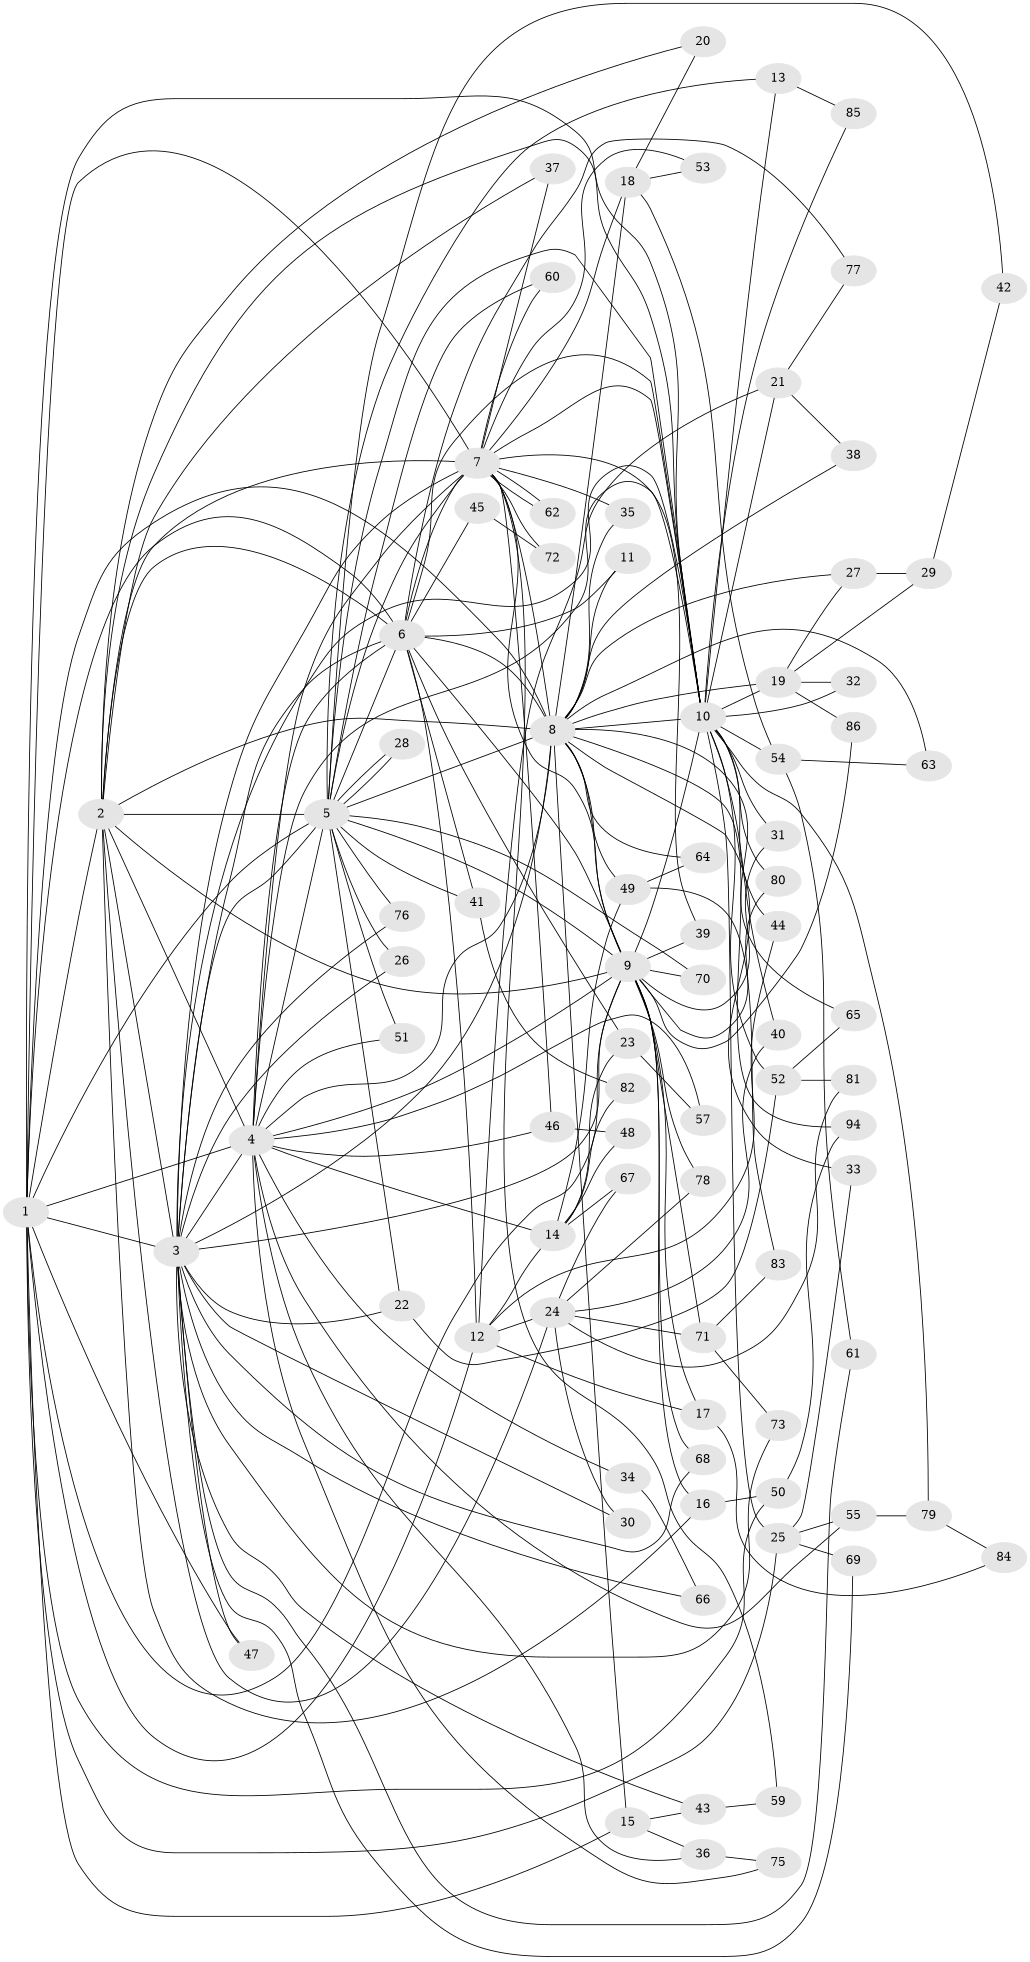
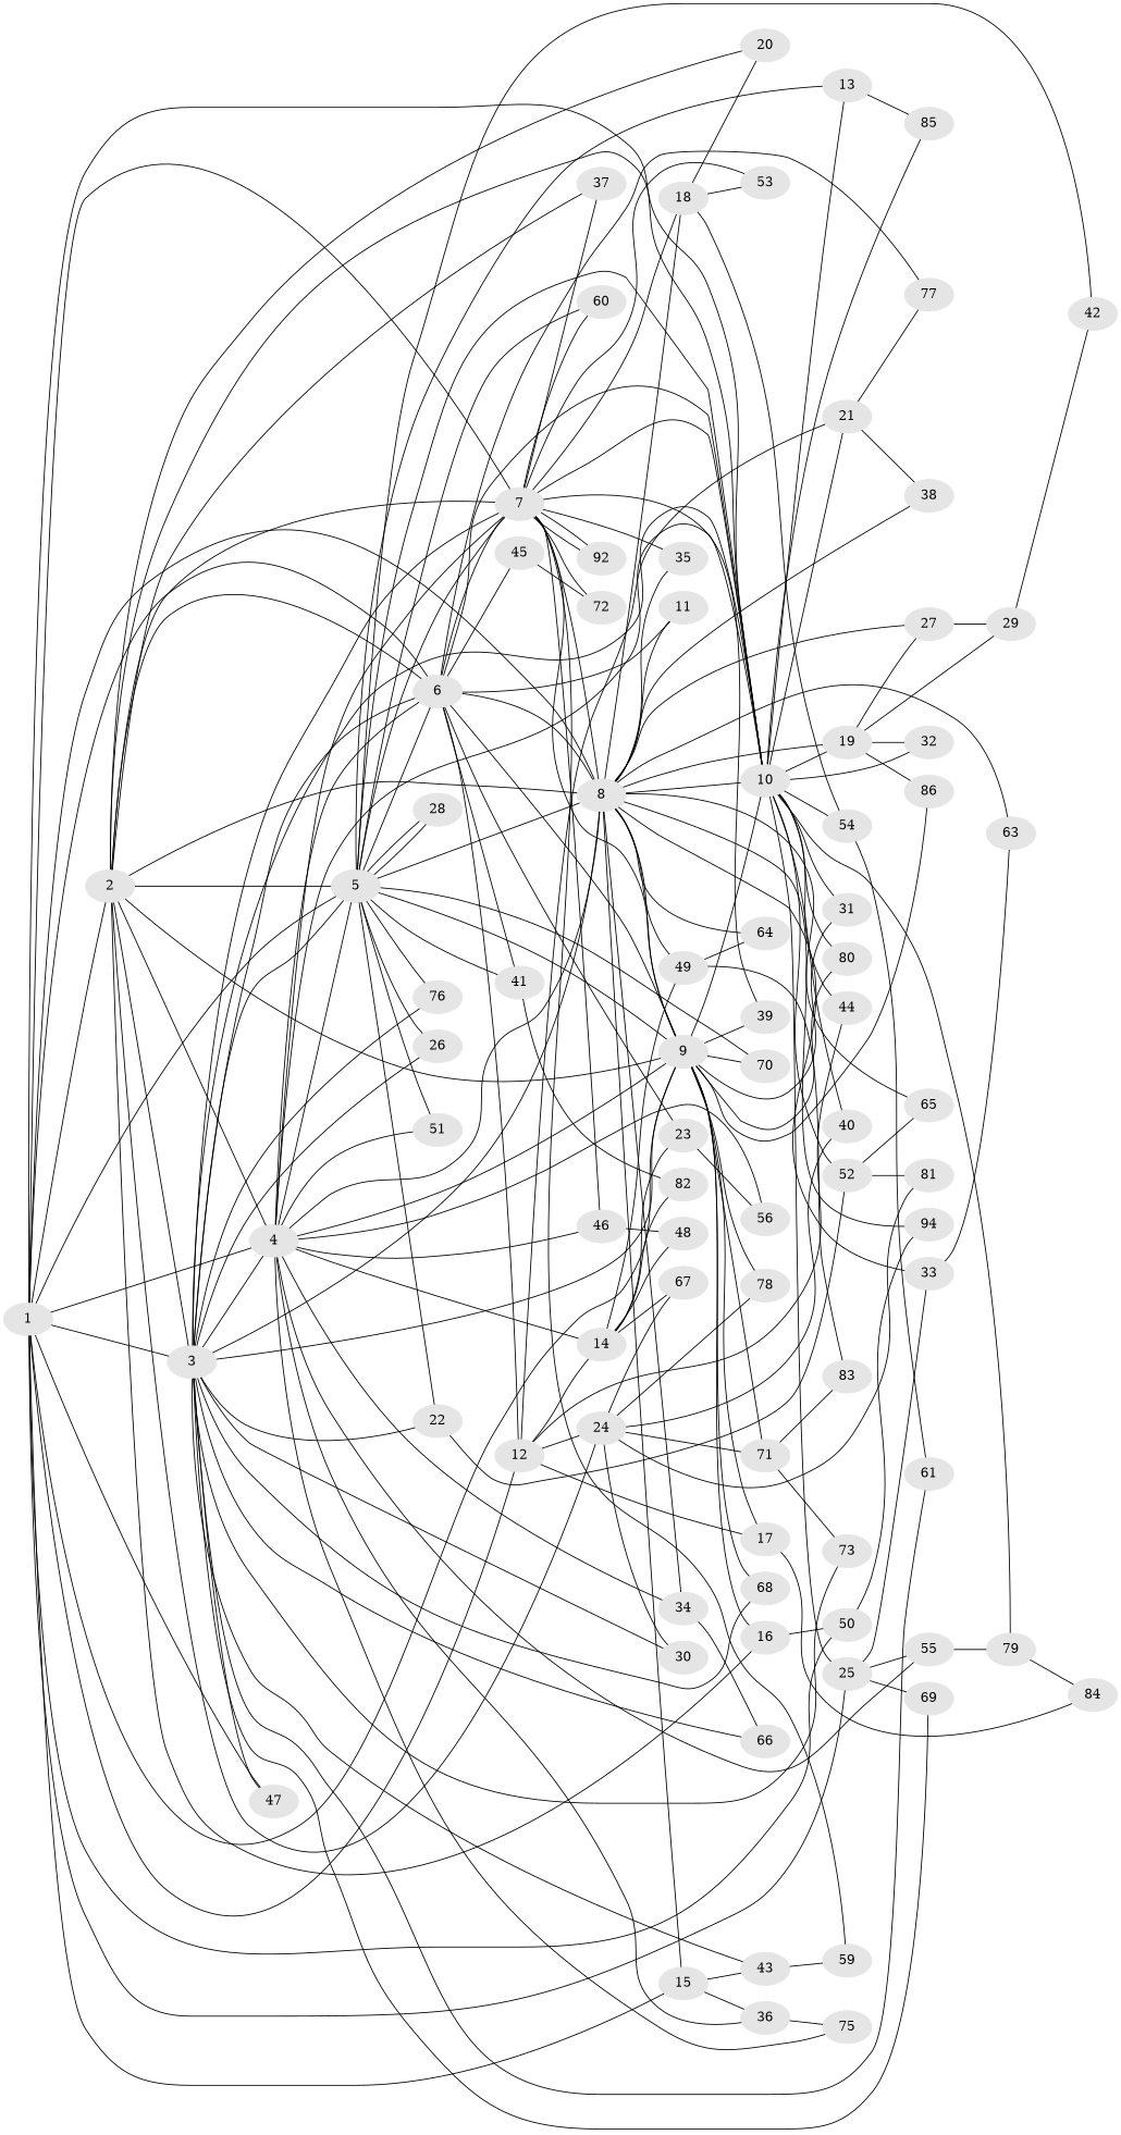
  graph {
    rankdir=LR
    node [color=gray90 style=filled]
    1
    2
    3
    4
    5
    6
    7
    8
    9
    10
    12
    15
    25
    47
    50
    16
    20
    24
    37
    22
    26
    30
    43
    61
    66
    68
    69
    73
    76
    14
    34
    36
    46
    51
    55
-   57
+   57 [label=56]
    75
    13
    28
    41
    42
    60
    70
    11
    23
    45
    77
    18
    35
    39
    53
    59
-   62
+   62 [label=92]
    72
    19
    27
    33
    38
    49
    63
    64
    65
    n63 [label=94]
    17
    31
    71
    78
    80
    86
    21
    32
    40
    44
    52
    54
    79
    85
    67
    81
    48
    82
    29
    83
    84
    1 -- 2
    1 -- 3
    1 -- 4
    1 -- 5
    1 -- 6
    1 -- 7
    1 -- 8
    1 -- 9
    1 -- 10
    1 -- 12
    1 -- 15
    1 -- 25
    1 -- 47
    1 -- 50
    2 -- 3
    2 -- 4
    2 -- 5
    2 -- 6
    2 -- 7
    2 -- 8
    2 -- 9
    2 -- 10
    2 -- 16
    2 -- 20
    2 -- 24
    2 -- 37
    3 -- 4
    3 -- 5
    3 -- 6
    3 -- 7
    3 -- 8
    3 -- 9
    3 -- 10
    3 -- 47
    3 -- 22
    3 -- 26
    3 -- 30
    3 -- 43
    3 -- 61
    3 -- 66
    3 -- 68
    3 -- 69
    3 -- 73
    3 -- 76
    4 -- 5
    4 -- 6
    4 -- 7
    4 -- 8
    4 -- 9
    4 -- 10
    4 -- 14
    4 -- 34
    4 -- 36
    4 -- 46
    4 -- 51
    4 -- 55
    4 -- 57
    4 -- 75
    5 -- 6
    5 -- 7
    5 -- 8
    5 -- 9
    5 -- 10
    5 -- 22
    5 -- 26
    5 -- 76
    5 -- 51
    5 -- 13
    5 -- 28
    5 -- 28
    5 -- 41
    5 -- 42
    5 -- 60
    5 -- 70
    6 -- 7
    6 -- 8
    6 -- 9
    6 -- 10
    6 -- 12
    6 -- 41
    6 -- 11
    6 -- 23
    6 -- 45
    6 -- 77
    7 -- 8
    7 -- 9
    7 -- 10
    7 -- 37
    7 -- 46
    7 -- 60
    7 -- 18
    7 -- 35
    7 -- 39
    7 -- 53
    7 -- 59
    7 -- 62
    7 -- 62
    7 -- 72
    8 -- 9
    8 -- 10
    8 -- 15
+   8 -- 34
    8 -- 11
    8 -- 18
    8 -- 35
    8 -- 19
    8 -- 27
    8 -- 33
    8 -- 38
    8 -- 49
    8 -- 63
    8 -- 64
    8 -- 65
    8 -- n63
    9 -- 10
    9 -- 16
    9 -- 68
    9 -- 70
    9 -- 39
    9 -- 17
    9 -- 31
    9 -- 71
    9 -- 78
    9 -- 80
    9 -- 86
    10 -- 25
    10 -- 13
    10 -- 19
    10 -- 31
    10 -- 80
    10 -- 21
    10 -- 32
    10 -- 40
    10 -- 44
    10 -- 52
    10 -- 54
    10 -- 79
    10 -- 85
    12 -- 24
    12 -- 14
    12 -- 17
    12 -- 21
    12 -- 44
    15 -- 43
    15 -- 36
    25 -- 69
    25 -- 55
    25 -- 33
    50 -- n63
    16 -- 50
    24 -- 30
    24 -- 71
    24 -- 78
    24 -- 40
    24 -- 67
    24 -- 81
    22 -- 52
    43 -- 59
    14 -- 23
    14 -- 49
    14 -- 67
    14 -- 48
    14 -- 82
    34 -- 66
    36 -- 75
    46 -- 48
    55 -- 79
    13 -- 85
    41 -- 82
    23 -- 57
    45 -- 72
    18 -- 20
    18 -- 53
    18 -- 54
    19 -- 27
    19 -- 86
    19 -- 32
    19 -- 29
    27 -- 29
-   54 -- 63
+   33 -- 63
    49 -- 64
    49 -- 83
    17 -- 84
    71 -- 73
    71 -- 83
    21 -- 77
    21 -- 38
    52 -- 65
    52 -- 81
    54 -- 61
    79 -- 84
    29 -- 42
  }
